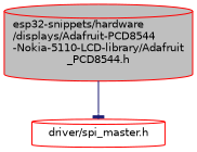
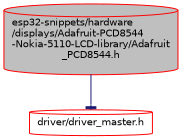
  digraph {
    node [color=red fontname=Helvetica fontsize=10 shape=cylinder style=filled]
    n1 [fillcolor=grey75 fontcolor=black height=0.2 label="esp32-snippets/hardware\l/displays/Adafruit-PCD8544\l-Nokia-5110-LCD-library/Adafruit\l_PCD8544.h" width=0.4]
-   n2 [fillcolor=white height=0.2 label="driver/spi_master.h" width=0.4]
+   n2 [fillcolor=white height=0.2 label="driver/driver_master.h" width=0.4]
    n1 -> n2 [color=midnightblue fontname=Helvetica fontsize=10 labelfontname=Helvetica labelfontsize=10 style=solid arrowhead=tee]
  }
